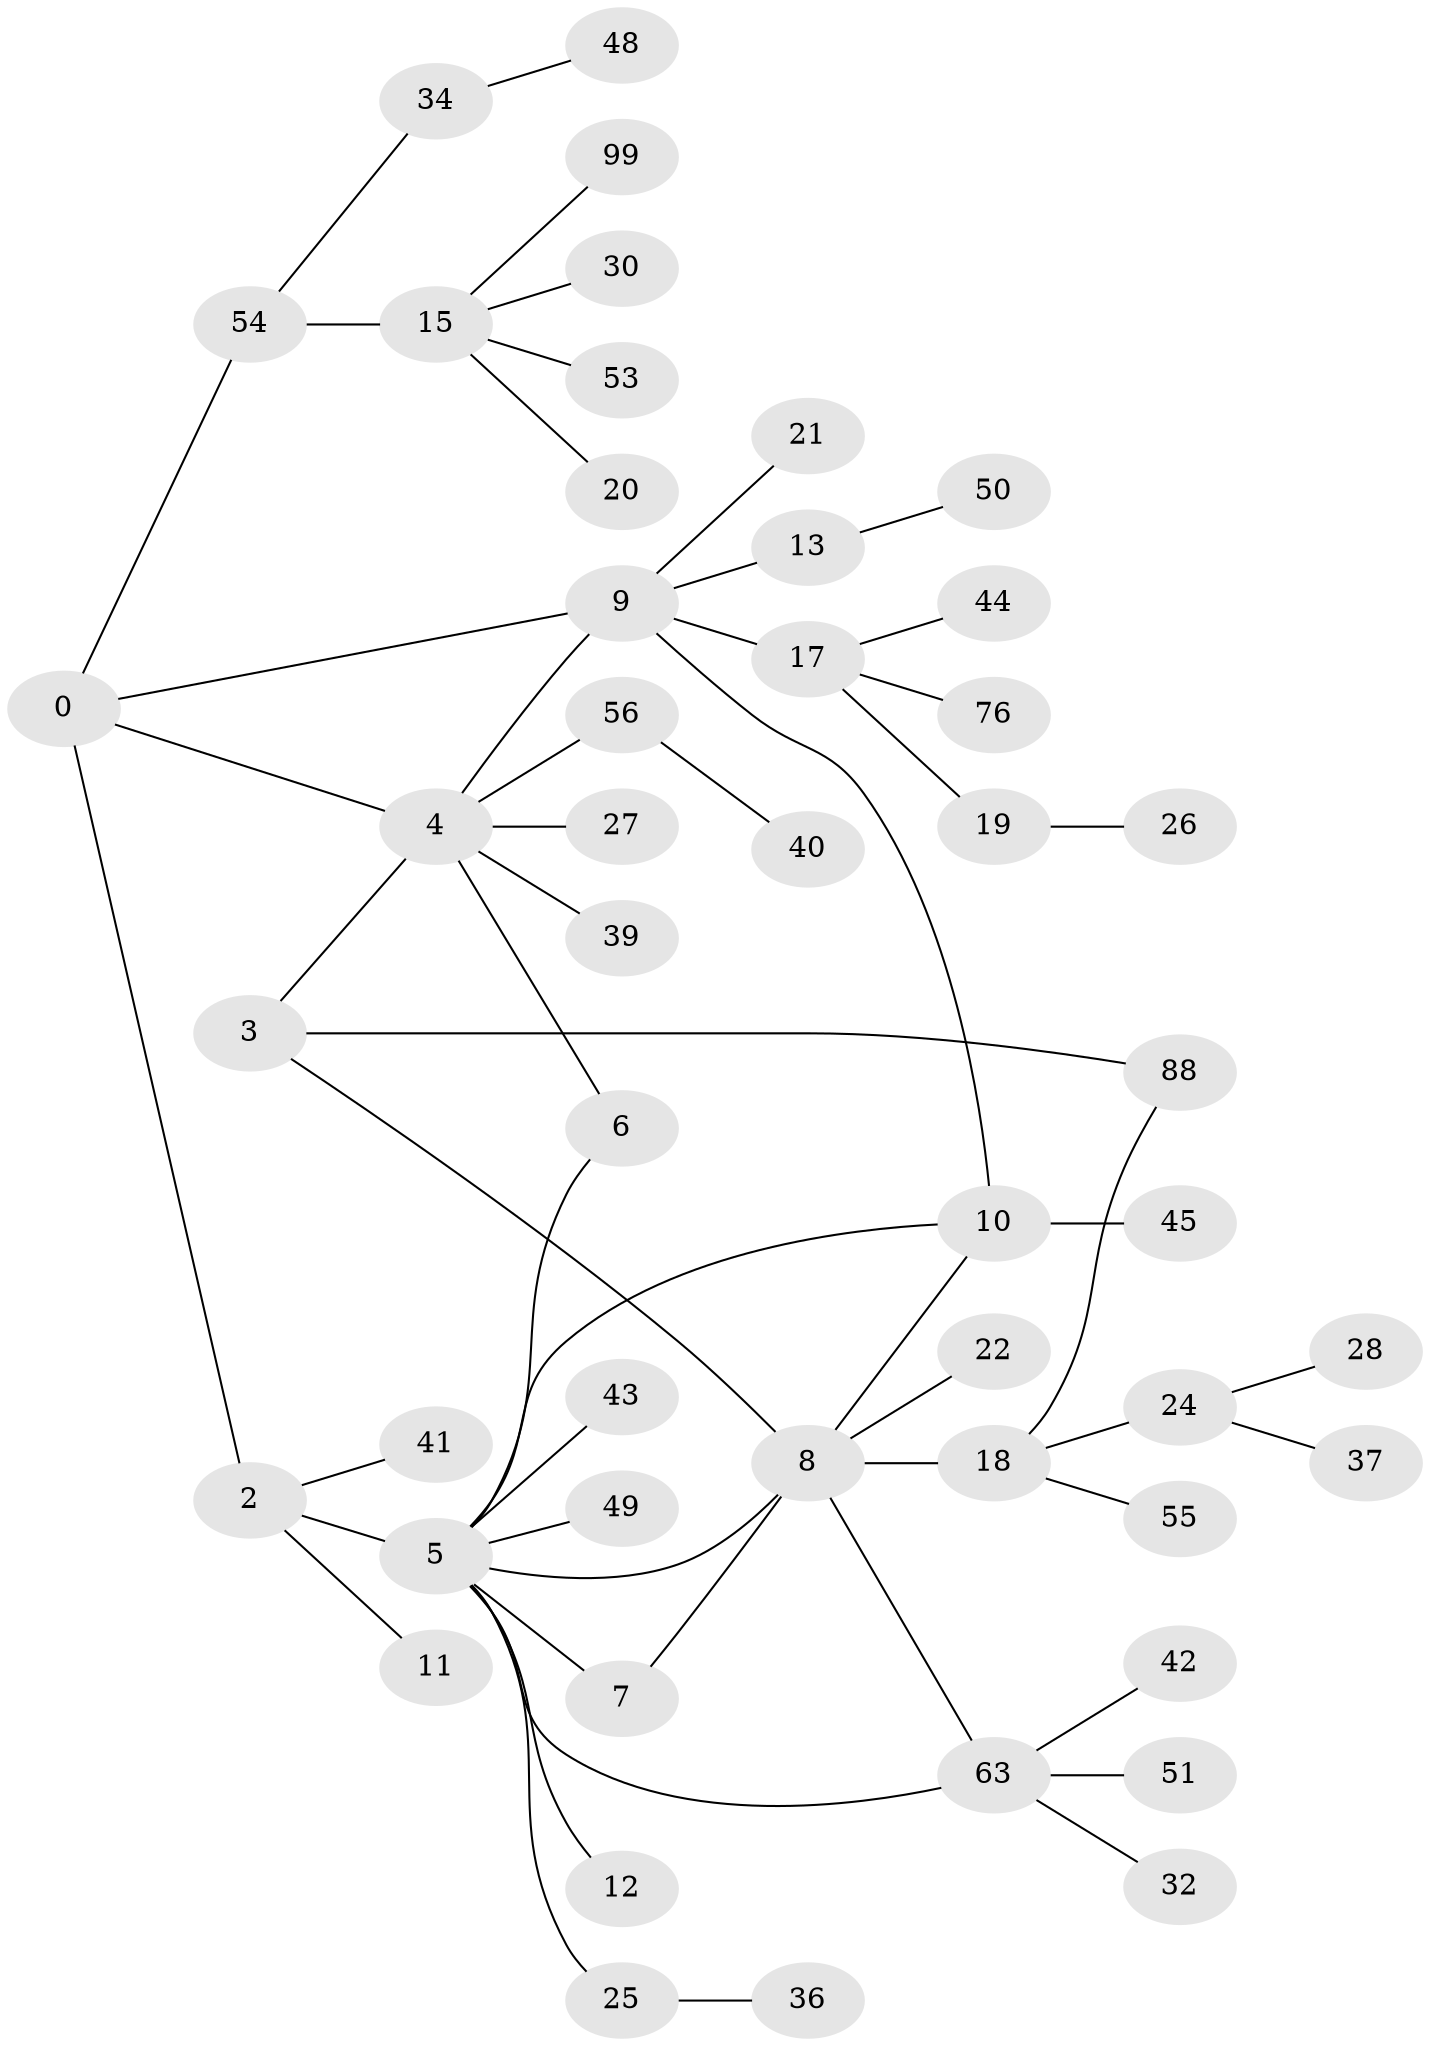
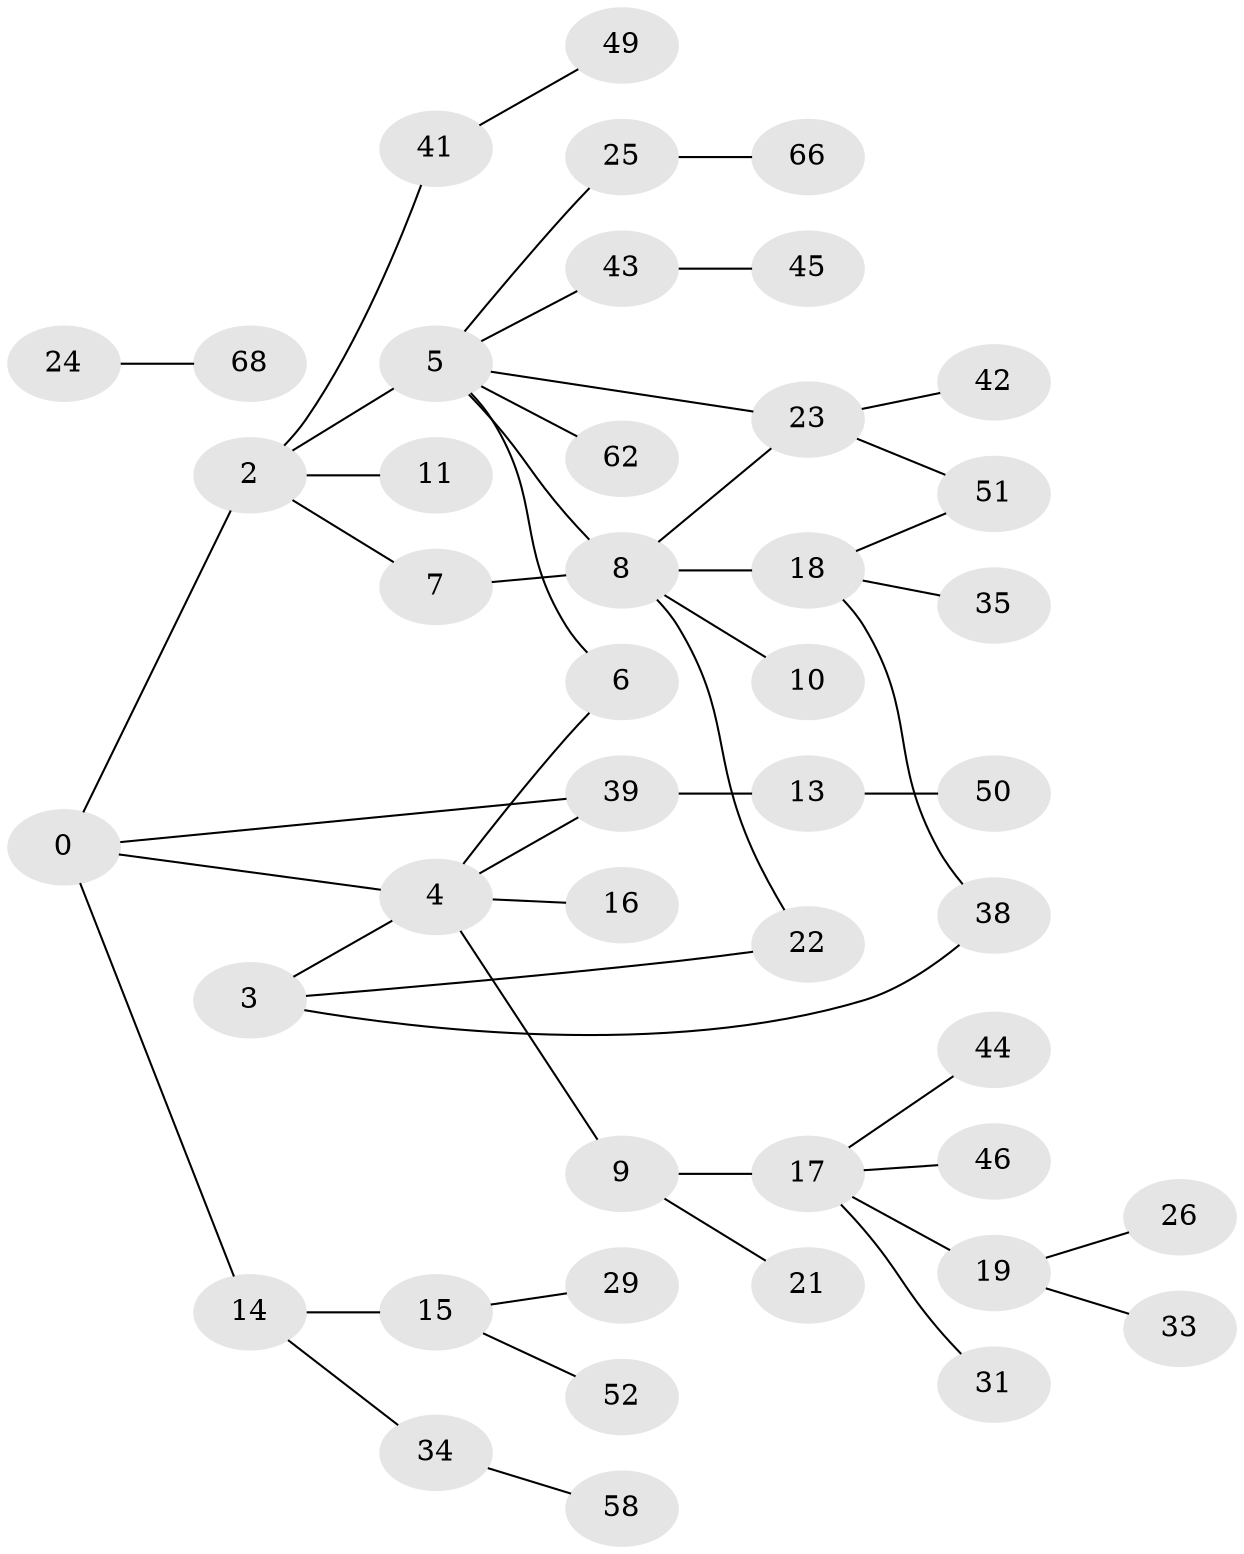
  graph {
    rankdir=LR
    node [color=gray90 style=filled]
    n1 [label=0]
    2
    4
    9
-   14 [label=54]
+   14
    5
    7
    11
    41
    6
-   16 [label=56]
-   27
+   16
    39
    10
    13
    17
    21
    15
    34
    8
-   12
-   23 [label=63]
+   12 [label=62]
+   23
    25
    43
    49
    3
-   38 [label=88]
+   38
    18
    22
-   40
    45
-   32
    42
    51
-   36
+   36 [label=66]
    24
-   35 [label=55]
+   35
    50
    19
+   31
    44
-   46 [label=76]
-   20
-   29 [label=99]
-   30
-   52 [label=53]
-   48
+   46
+   29
+   52
+   48 [label=58]
    26
-   28
-   37
+   33
+   28 [label=68]
    n1 -- 2
    n1 -- 4
-   n1 -- 9
+   n1 -- 39
    n1 -- 14
    2 -- 5
-   5 -- 7
+   2 -- 7
    2 -- 11
    2 -- 41
    4 -- 9
    4 -- 6
    4 -- 16
-   4 -- 27
    4 -- 39
-   9 -- 10
-   9 -- 13
+   39 -- 13
    9 -- 17
    9 -- 21
    14 -- 15
    14 -- 34
    5 -- 6
-   5 -- 10
    5 -- 8
    5 -- 12
    5 -- 23
    5 -- 25
    5 -- 43
-   5 -- 49
+   41 -- 49
    7 -- 8
-   16 -- 40
-   10 -- 45
+   43 -- 45
    13 -- 50
    17 -- 19
+   17 -- 31
    17 -- 44
    17 -- 46
-   15 -- 20
    15 -- 29
-   15 -- 30
    15 -- 52
    34 -- 48
    8 -- 10
    8 -- 23
    8 -- 18
    8 -- 22
-   23 -- 32
    23 -- 42
    23 -- 51
    25 -- 36
    3 -- 4
-   3 -- 8
+   3 -- 22
    3 -- 38
    18 -- 38
-   18 -- 24
+   18 -- 51
    18 -- 35
    24 -- 28
-   24 -- 37
    19 -- 26
+   19 -- 33
  }
